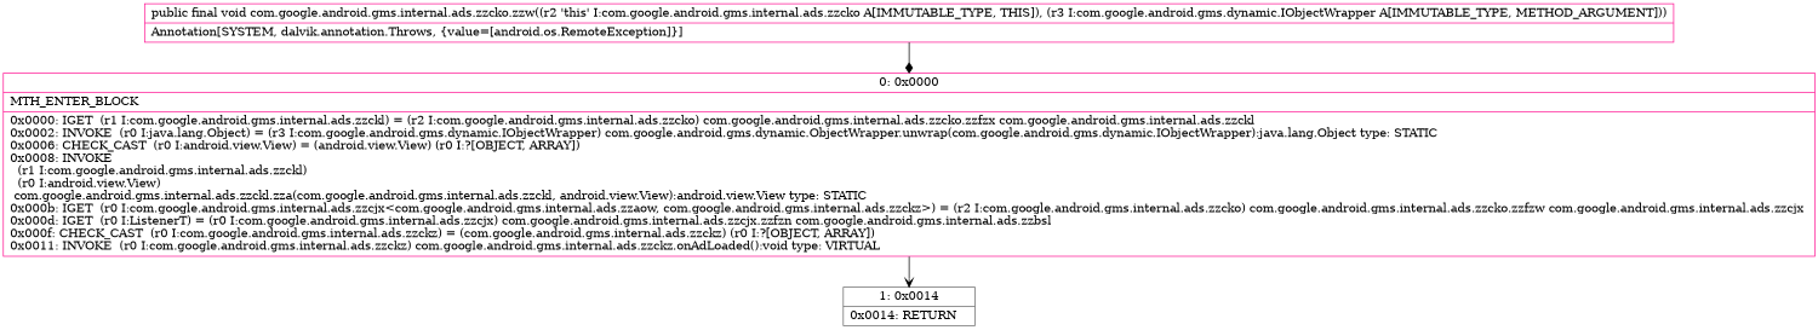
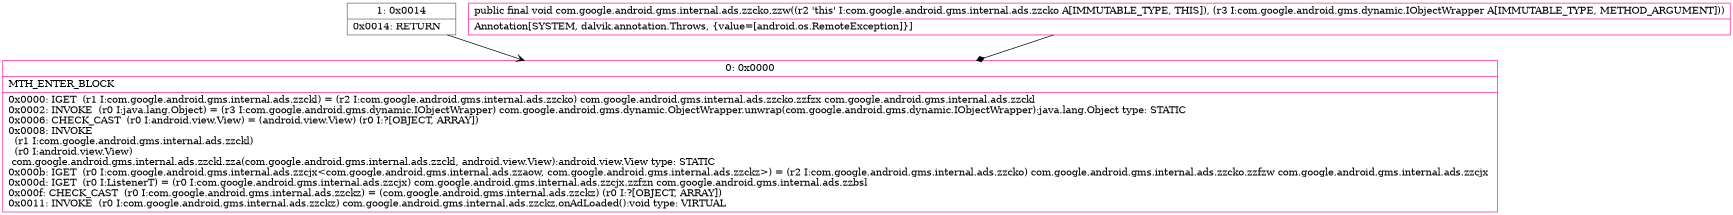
  digraph {
    node [shape=record color=deeppink]
    n1 [label="{0\:\ 0x0000|MTH_ENTER_BLOCK\l|0x0000: IGET  (r1 I:com.google.android.gms.internal.ads.zzckl) = (r2 I:com.google.android.gms.internal.ads.zzcko) com.google.android.gms.internal.ads.zzcko.zzfzx com.google.android.gms.internal.ads.zzckl \l0x0002: INVOKE  (r0 I:java.lang.Object) = (r3 I:com.google.android.gms.dynamic.IObjectWrapper) com.google.android.gms.dynamic.ObjectWrapper.unwrap(com.google.android.gms.dynamic.IObjectWrapper):java.lang.Object type: STATIC \l0x0006: CHECK_CAST  (r0 I:android.view.View) = (android.view.View) (r0 I:?[OBJECT, ARRAY]) \l0x0008: INVOKE  \l  (r1 I:com.google.android.gms.internal.ads.zzckl)\l  (r0 I:android.view.View)\l com.google.android.gms.internal.ads.zzckl.zza(com.google.android.gms.internal.ads.zzckl, android.view.View):android.view.View type: STATIC \l0x000b: IGET  (r0 I:com.google.android.gms.internal.ads.zzcjx\<com.google.android.gms.internal.ads.zzaow, com.google.android.gms.internal.ads.zzckz\>) = (r2 I:com.google.android.gms.internal.ads.zzcko) com.google.android.gms.internal.ads.zzcko.zzfzw com.google.android.gms.internal.ads.zzcjx \l0x000d: IGET  (r0 I:ListenerT) = (r0 I:com.google.android.gms.internal.ads.zzcjx) com.google.android.gms.internal.ads.zzcjx.zzfzn com.google.android.gms.internal.ads.zzbsl \l0x000f: CHECK_CAST  (r0 I:com.google.android.gms.internal.ads.zzckz) = (com.google.android.gms.internal.ads.zzckz) (r0 I:?[OBJECT, ARRAY]) \l0x0011: INVOKE  (r0 I:com.google.android.gms.internal.ads.zzckz) com.google.android.gms.internal.ads.zzckz.onAdLoaded():void type: VIRTUAL \l}"]
    n2 [label="{1\:\ 0x0014|0x0014: RETURN   \l}" color=gray40]
    n3 [label="{public final void com.google.android.gms.internal.ads.zzcko.zzw((r2 'this' I:com.google.android.gms.internal.ads.zzcko A[IMMUTABLE_TYPE, THIS]), (r3 I:com.google.android.gms.dynamic.IObjectWrapper A[IMMUTABLE_TYPE, METHOD_ARGUMENT]))  | Annotation[SYSTEM, dalvik.annotation.Throws, \{value=[android.os.RemoteException]\}]\l}"]
-   n1 -> n2 [arrowhead=vee]
+   n2 -> n1 [arrowhead=vee]
    n3 -> n1 [arrowhead=diamond]
  }
